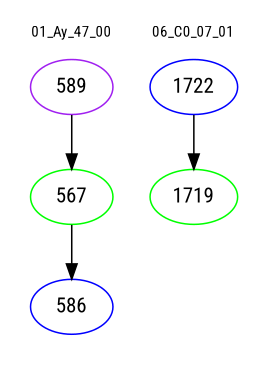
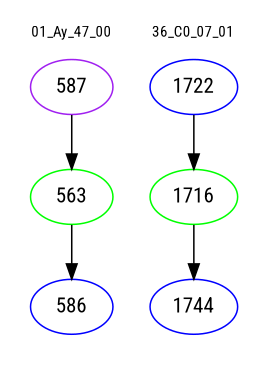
  digraph {
    fontname="Roboto Condensed"
    node [color=blue fontname="Roboto Condensed"]
    edge [color=black fontname="Roboto Condensed"]
-   n1 [color=purple label=589]
-   n2 [color=green label=567]
+   n1 [color=purple label=587]
+   n2 [color=green label=563]
    n3 [label=586]
    n4 [label=1722]
-   n5 [color=green label=1719]
+   n5 [color=green label=1716]
+   n6 [label=1744]
    subgraph cluster_1 {
      color=white
      fontsize=10
      label="01_Ay_47_00"
      n1
      n2
      n3
    }
    subgraph cluster_2 {
      color=white
      fontsize=10
-     label="06_C0_07_01"
+     label="36_C0_07_01"
      n4
      n5
+     n6
    }
    n1 -> n2
    n2 -> n3
    n4 -> n5
+   n5 -> n6
  }
